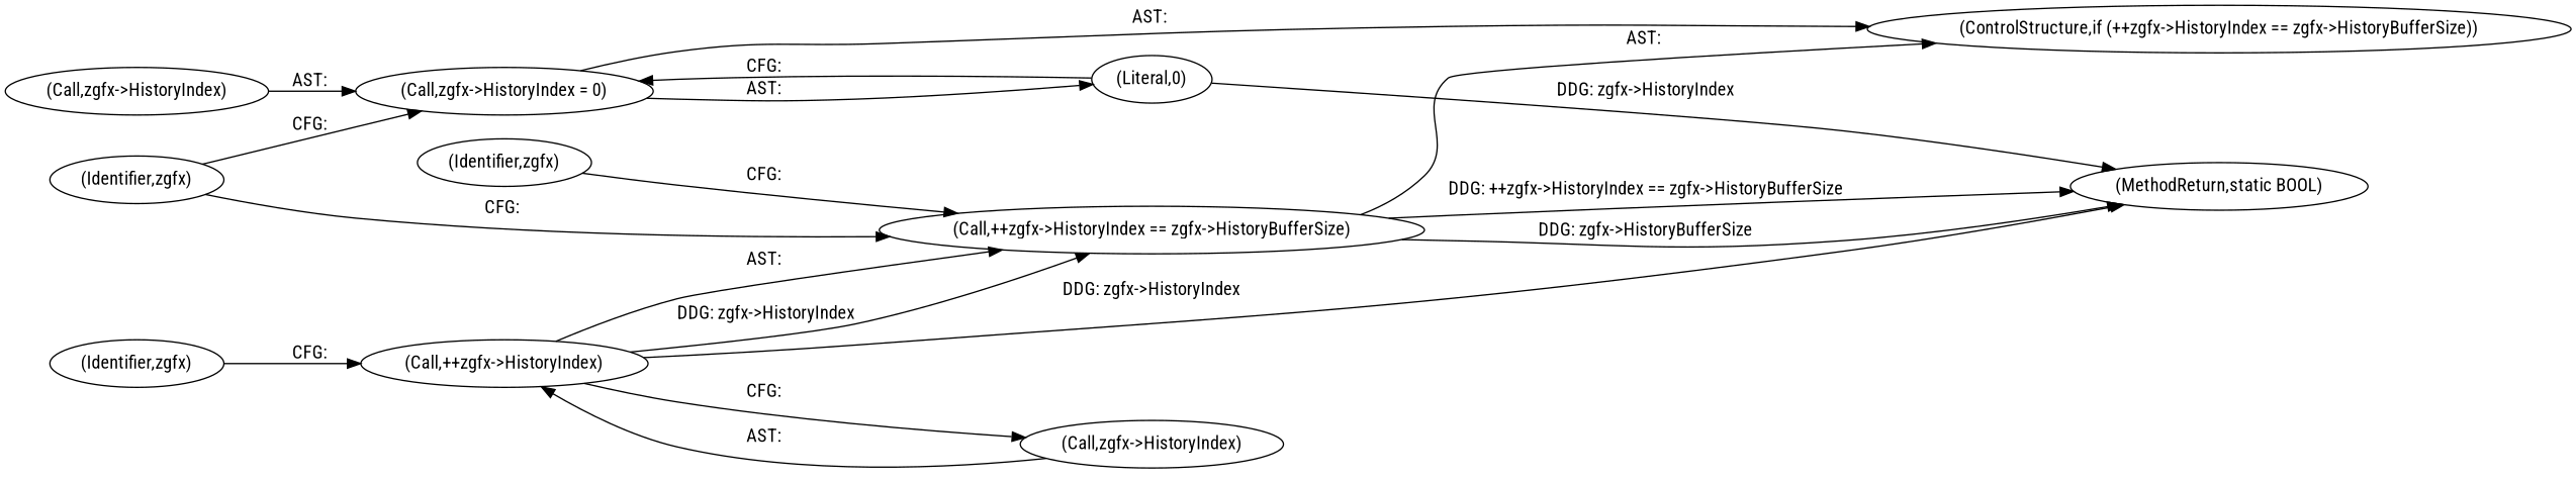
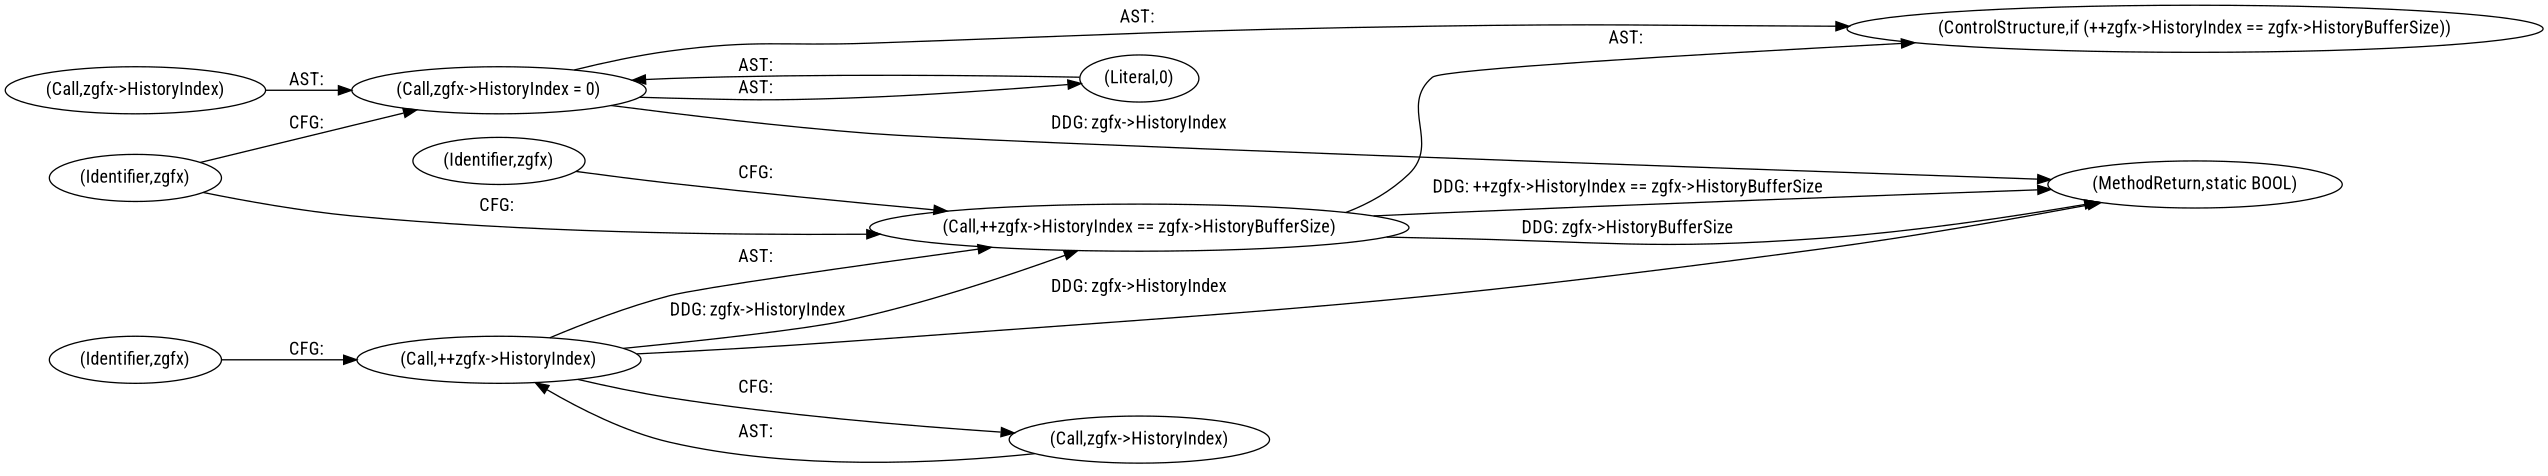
  digraph {
    fontname="Roboto Condensed"
    rankdir=LR
    node [fontname="Roboto Condensed"]
    edge [fontname="Roboto Condensed"]
    n1 [label="(Call,zgfx->HistoryIndex = 0)"]
    n2 [label="(Literal,0)"]
    n3 [label="(MethodReturn,static BOOL)"]
    n4 [label="(ControlStructure,if (++zgfx->HistoryIndex == zgfx->HistoryBufferSize))"]
    n5 [label="(Call,++zgfx->HistoryIndex)"]
    n6 [label="(Call,++zgfx->HistoryIndex == zgfx->HistoryBufferSize)"]
    n7 [label="(Call,zgfx->HistoryIndex)"]
    n8 [label="(Identifier,zgfx)"]
    n9 [label="(Identifier,zgfx)"]
    n10 [label="(Call,zgfx->HistoryIndex)"]
    n11 [label="(Identifier,zgfx)"]
    n1 -> n2 [label="AST: "]
-   n2 -> n3 [label="DDG: zgfx->HistoryIndex"]
+   n1 -> n3 [label="DDG: zgfx->HistoryIndex"]
    n1 -> n4 [label="AST: "]
-   n2 -> n1 [label="CFG: "]
+   n2 -> n1 [label="AST: "]
    n5 -> n3 [label="DDG: zgfx->HistoryIndex"]
    n5 -> n6 [label="AST: "]
    n5 -> n6 [label="DDG: zgfx->HistoryIndex"]
    n5 -> n7 [label="CFG: "]
    n6 -> n3 [label="DDG: ++zgfx->HistoryIndex == zgfx->HistoryBufferSize"]
    n6 -> n3 [label="DDG: zgfx->HistoryBufferSize"]
    n6 -> n4 [label="AST: "]
    n7 -> n5 [label="AST: "]
    n8 -> n6 [label="CFG: "]
    n9 -> n5 [label="CFG: "]
    n10 -> n1 [label="AST: "]
    n11 -> n1 [label="CFG: "]
    n11 -> n6 [label="CFG: "]
  }
